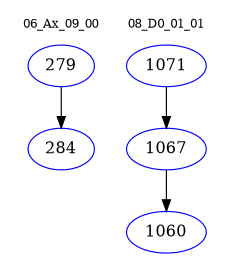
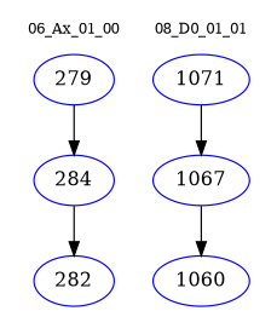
  digraph {
    node [color=blue]
    edge [color=black]
    n1 [label=279]
    n2 [label=284]
+   n3 [label=282]
    n4 [label=1071]
    n5 [label=1067]
    n6 [label=1060]
    subgraph cluster_1 {
      color=white
      fontsize=10
-     label="06_Ax_09_00"
+     label="06_Ax_01_00"
      n1
      n2
+     n3
    }
    subgraph cluster_2 {
      color=white
      fontsize=10
      label="08_D0_01_01"
      n4
      n5
      n6
    }
    n1 -> n2
+   n2 -> n3
    n4 -> n5
    n5 -> n6
  }
